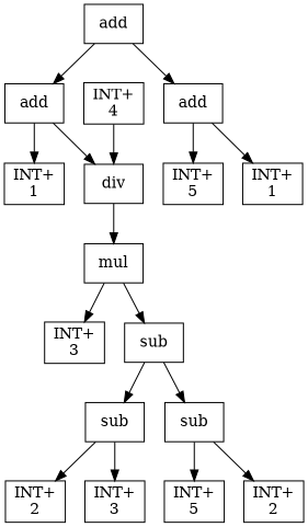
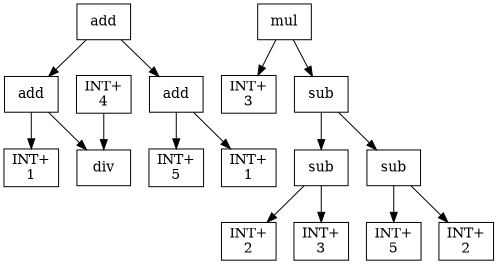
  digraph {
    node [shape=box]
    n1 [label=add]
    n2 [label=add]
    n3 [label=add]
    n4 [label=div]
    n5 [label="INT+\n1"]
    n6 [label="INT+\n5"]
    n7 [label="INT+\n1"]
    n8 [label=mul]
    n9 [label="INT+\n3"]
    n10 [label=sub]
    n11 [label="INT+\n4"]
    n12 [label=sub]
    n13 [label=sub]
    n14 [label="INT+\n2"]
    n15 [label="INT+\n3"]
    n16 [label="INT+\n5"]
    n17 [label="INT+\n2"]
    n1 -> n2
    n1 -> n3
    n2 -> n4
    n2 -> n5
    n3 -> n6
    n3 -> n7
-   n4 -> n8
    n8 -> n9
    n8 -> n10
    n10 -> n12
    n10 -> n13
    n11 -> n4
    n12 -> n14
    n12 -> n15
    n13 -> n16
    n13 -> n17
  }
